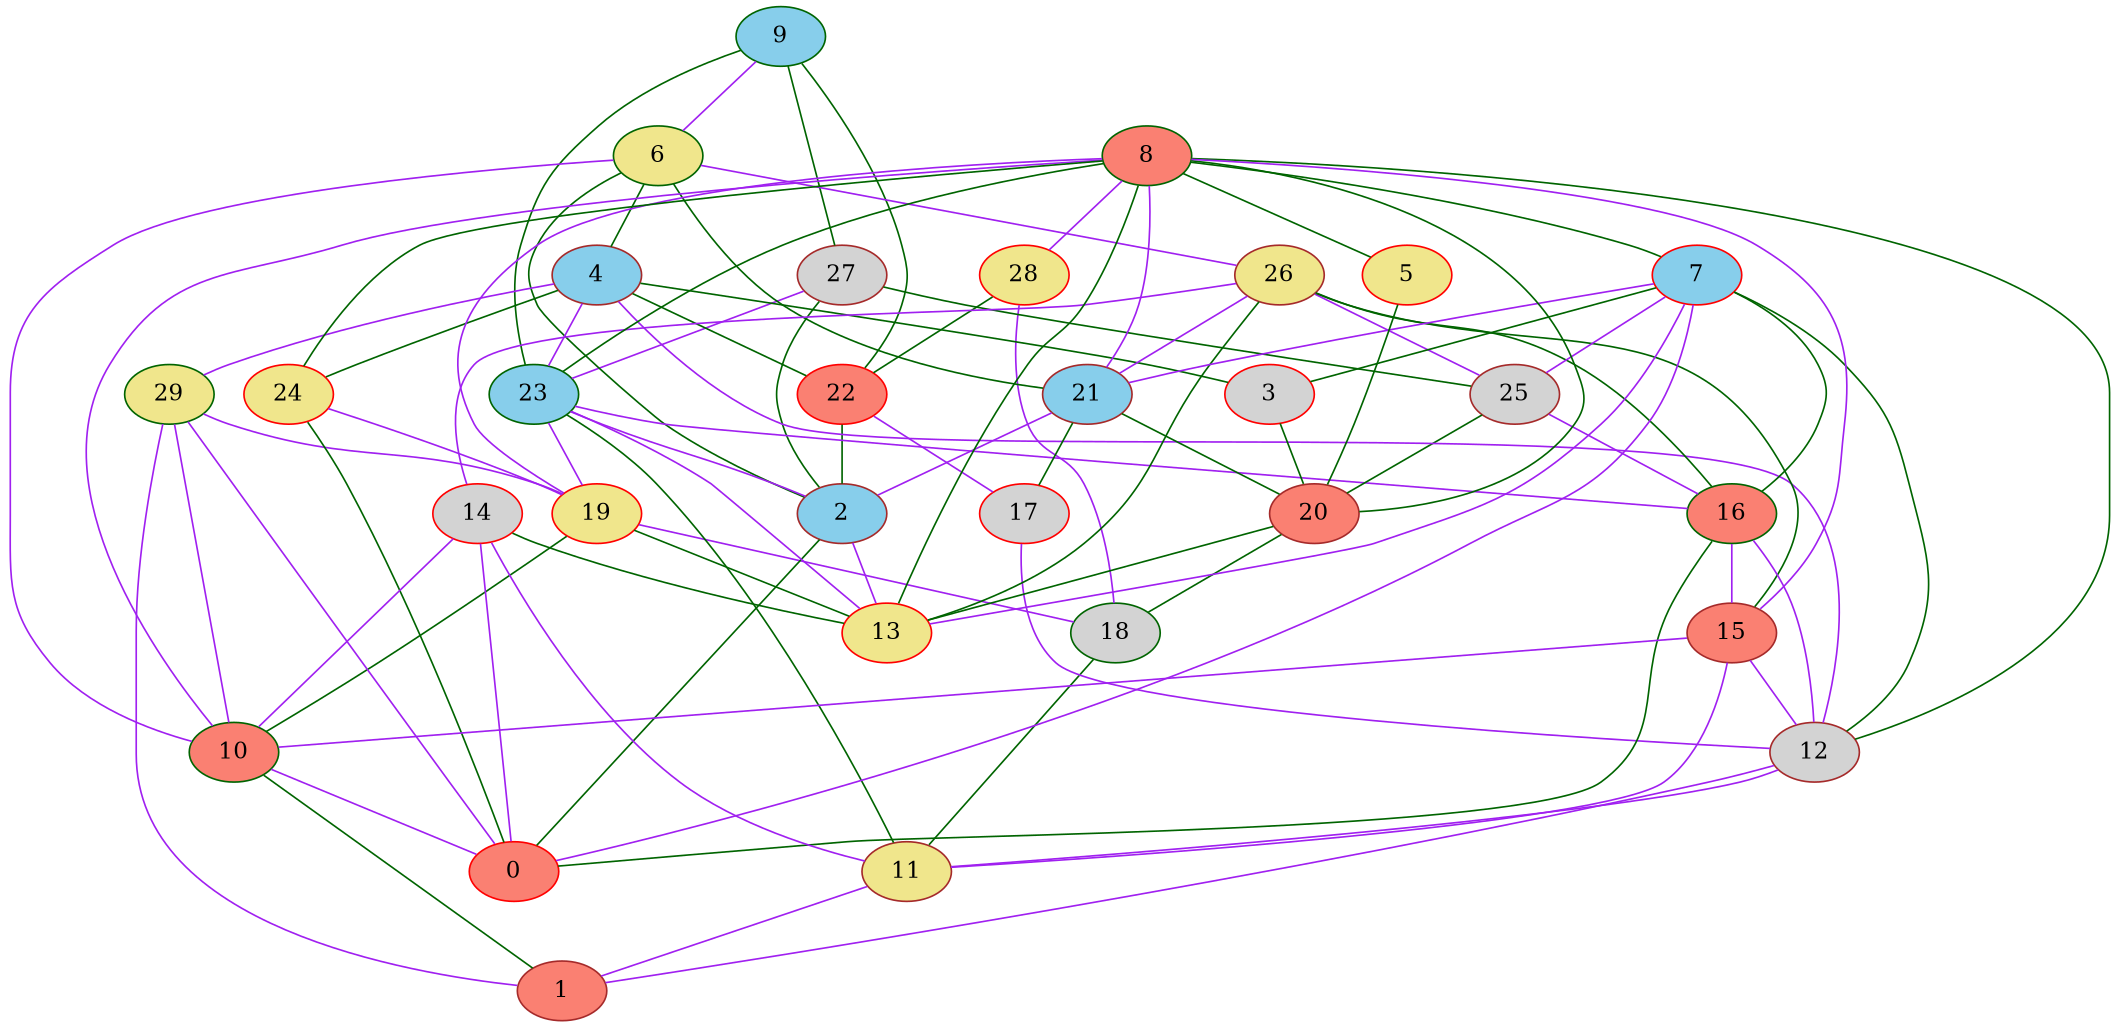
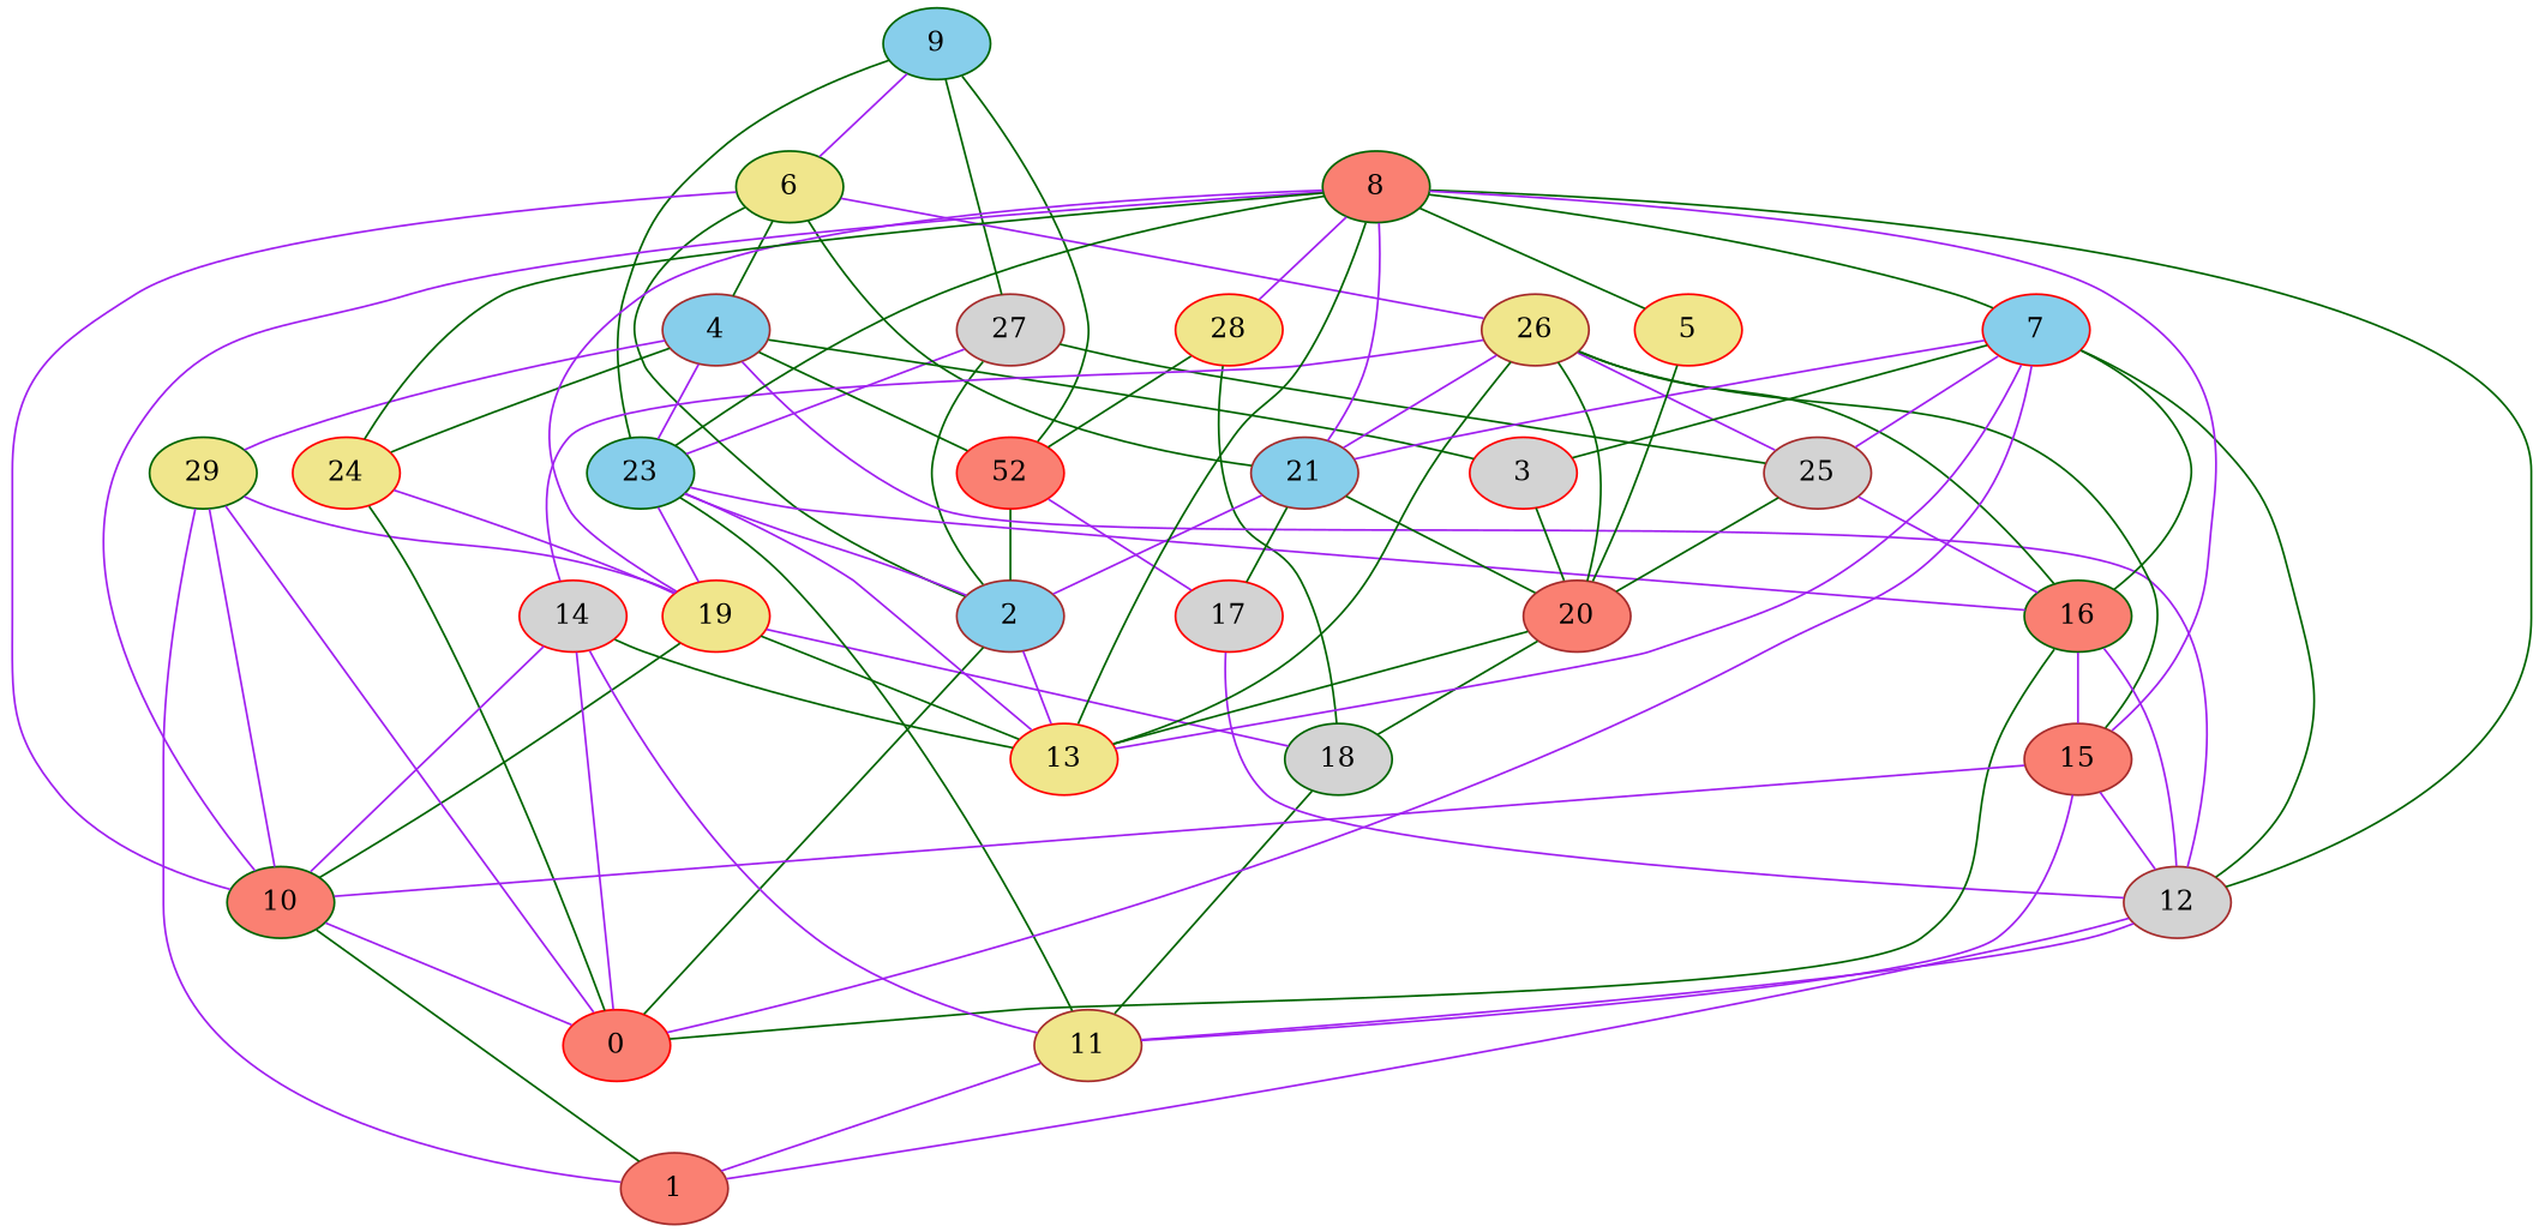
  digraph {
    node [color=red fillcolor=khaki style=filled]
    edge [color=purple dir=none]
    19
    18 [color=darkgreen fillcolor=lightgrey]
    10 [color=darkgreen fillcolor=salmon]
    13
    11 [color=brown]
    1 [color=brown fillcolor=salmon]
    0 [fillcolor=salmon]
    28
-   22 [fillcolor=salmon]
+   22 [fillcolor=salmon label=52]
    2 [color=brown fillcolor=skyblue]
    17 [fillcolor=lightgrey]
    9 [color=darkgreen fillcolor=skyblue]
    27 [color=brown fillcolor=lightgrey]
    6 [color=darkgreen]
    23 [color=darkgreen fillcolor=skyblue]
    25 [color=brown fillcolor=lightgrey]
    4 [color=brown fillcolor=skyblue]
    21 [color=brown fillcolor=skyblue]
    26 [color=brown]
    16 [color=darkgreen fillcolor=salmon]
    12 [color=brown fillcolor=lightgrey]
    29 [color=darkgreen]
    24
    3 [fillcolor=lightgrey]
    20 [color=brown fillcolor=salmon]
    7 [fillcolor=skyblue]
    8 [color=darkgreen fillcolor=salmon]
    15 [color=brown fillcolor=salmon]
    5
    14 [fillcolor=lightgrey]
    subgraph sub_1 {
      19
      18
      10
      13
      11
      1
      0
      28
      22
      2
      17
      9
      27
      6
      23
      25
      4
      21
      26
      16
      12
      29
      24
      3
      20
      7
      8
      15
      5
      14
    }
    19 -> 18
    19 -> 10 [color=darkgreen]
    19 -> 13 [color=darkgreen]
    18 -> 11 [color=darkgreen]
    10 -> 1 [color=darkgreen]
    10 -> 0
    11 -> 1
-   28 -> 18
+   28 -> 18 [color=darkgreen]
    28 -> 22 [color=darkgreen]
    22 -> 2 [color=darkgreen]
    22 -> 17
    2 -> 13
    2 -> 0 [color=darkgreen]
    17 -> 12
    9 -> 22 [color=darkgreen]
    9 -> 27 [color=darkgreen]
    9 -> 6
    9 -> 23 [color=darkgreen]
    27 -> 2 [color=darkgreen]
    27 -> 23
    27 -> 25 [color=darkgreen]
    6 -> 10
    6 -> 2 [color=darkgreen]
    6 -> 4 [color=darkgreen]
    6 -> 21 [color=darkgreen]
    6 -> 26
    23 -> 19
    23 -> 13
    23 -> 11 [color=darkgreen]
    23 -> 2
    23 -> 16
    25 -> 16
    25 -> 20 [color=darkgreen]
    4 -> 22 [color=darkgreen]
    4 -> 23
    4 -> 12
    4 -> 29
    4 -> 24 [color=darkgreen]
    4 -> 3 [color=darkgreen]
    21 -> 2
    21 -> 17 [color=darkgreen]
    21 -> 20 [color=darkgreen]
    26 -> 13 [color=darkgreen]
    26 -> 25
    26 -> 21
    26 -> 16 [color=darkgreen]
    26 -> 15 [color=darkgreen]
    26 -> 14
    16 -> 0 [color=darkgreen]
    16 -> 12
    16 -> 15
    12 -> 11
    12 -> 1
    29 -> 19
    29 -> 10
    29 -> 1
    29 -> 0
    24 -> 19
    24 -> 0 [color=darkgreen]
    3 -> 20 [color=darkgreen]
    20 -> 18 [color=darkgreen]
    20 -> 13 [color=darkgreen]
    7 -> 13
    7 -> 0
    7 -> 25
    7 -> 21
    7 -> 16 [color=darkgreen]
    7 -> 12 [color=darkgreen]
    7 -> 3 [color=darkgreen]
    8 -> 19
    8 -> 10
    8 -> 13 [color=darkgreen]
    8 -> 28
    8 -> 23 [color=darkgreen]
    8 -> 21
    8 -> 12 [color=darkgreen]
    8 -> 24 [color=darkgreen]
-   8 -> 20 [color=darkgreen]
+   26 -> 20 [color=darkgreen]
    8 -> 7 [color=darkgreen]
    8 -> 15
    8 -> 5 [color=darkgreen]
    15 -> 10
    15 -> 11
    15 -> 12
    5 -> 20 [color=darkgreen]
    14 -> 10
    14 -> 13 [color=darkgreen]
    14 -> 11
    14 -> 0
  }
